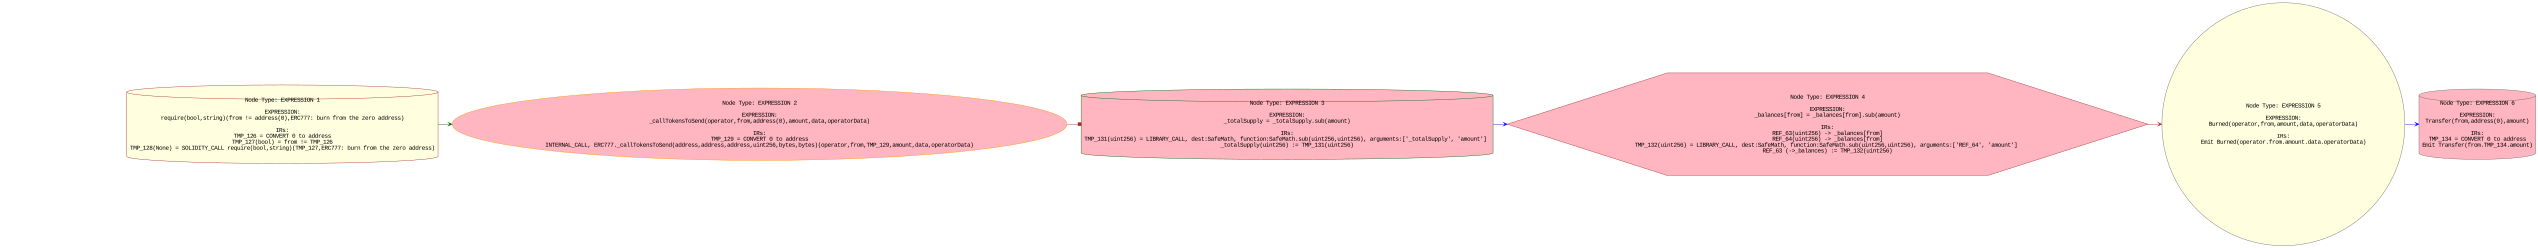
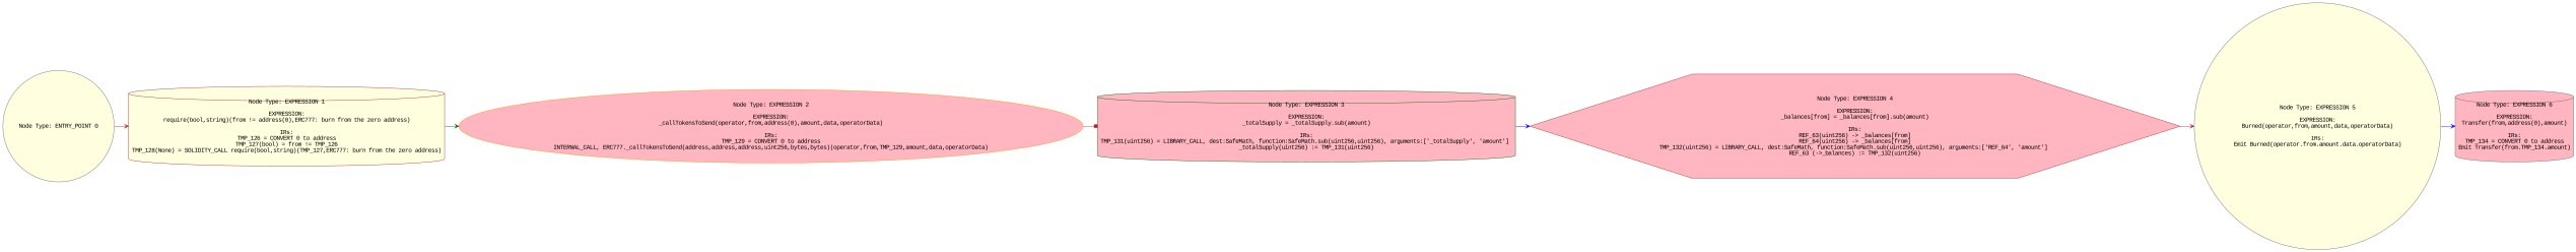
  digraph {
    rankdir=LR
    fontname="Liberation Mono"
    node [style=filled fillcolor=lightpink color=gray40 shape=cylinder fontname="Liberation Mono"]
    edge [color=brown arrowhead=vee fontname="Liberation Mono"]
+   n1 [label="Node Type: ENTRY_POINT 0\n" fillcolor=lightyellow shape=circle]
    n2 [label="Node Type: EXPRESSION 1\n\nEXPRESSION:\nrequire(bool,string)(from != address(0),ERC777: burn from the zero address)\n\nIRs:\nTMP_126 = CONVERT 0 to address\nTMP_127(bool) = from != TMP_126\nTMP_128(None) = SOLIDITY_CALL require(bool,string)(TMP_127,ERC777: burn from the zero address)" fillcolor=lightyellow color=brown]
    n3 [label="Node Type: EXPRESSION 2\n\nEXPRESSION:\n_callTokensToSend(operator,from,address(0),amount,data,operatorData)\n\nIRs:\nTMP_129 = CONVERT 0 to address\nINTERNAL_CALL, ERC777._callTokensToSend(address,address,address,uint256,bytes,bytes)(operator,from,TMP_129,amount,data,operatorData)" color=darkorange shape=ellipse]
    n4 [label="Node Type: EXPRESSION 3\n\nEXPRESSION:\n_totalSupply = _totalSupply.sub(amount)\n\nIRs:\nTMP_131(uint256) = LIBRARY_CALL, dest:SafeMath, function:SafeMath.sub(uint256,uint256), arguments:['_totalSupply', 'amount'] \n_totalSupply(uint256) := TMP_131(uint256)" color=darkgreen]
    n5 [label="Node Type: EXPRESSION 4\n\nEXPRESSION:\n_balances[from] = _balances[from].sub(amount)\n\nIRs:\nREF_63(uint256) -> _balances[from]\nREF_64(uint256) -> _balances[from]\nTMP_132(uint256) = LIBRARY_CALL, dest:SafeMath, function:SafeMath.sub(uint256,uint256), arguments:['REF_64', 'amount'] \nREF_63 (->_balances) := TMP_132(uint256)" color=brown shape=hexagon]
    n6 [label="Node Type: EXPRESSION 5\n\nEXPRESSION:\nBurned(operator,from,amount,data,operatorData)\n\nIRs:\nEmit Burned(operator.from.amount.data.operatorData)" fillcolor=lightyellow shape=circle]
    n7 [label="Node Type: EXPRESSION 6\n\nEXPRESSION:\nTransfer(from,address(0),amount)\n\nIRs:\nTMP_134 = CONVERT 0 to address\nEmit Transfer(from.TMP_134.amount)"]
+   n1 -> n2
    n2 -> n3 [color=darkgreen]
    n3 -> n4 [arrowhead=box]
    n4 -> n5 [color=blue]
    n5 -> n6
    n6 -> n7 [color=blue]
  }
